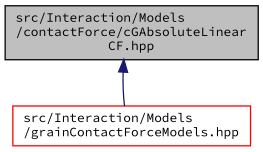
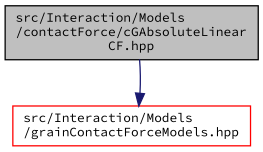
  digraph {
    fontname="Source Code Pro"
    node [fontname="Source Code Pro" fontsize=10 shape=record style=filled]
    n1 [color=black fillcolor=grey75 fontcolor=black height=0.2 label="src/Interaction/Models\l/contactForce/cGAbsoluteLinear\lCF.hpp" width=0.4]
    n2 [color=red fillcolor=white height=0.2 label="src/Interaction/Models\l/grainContactForceModels.hpp" width=0.4]
-   n1 -> n2 [color=midnightblue dir=back fontname="Source Code Pro" fontsize=10 labelfontname=Helvetica labelfontsize=10 style=solid]
+   n2 -> n1 [color=midnightblue dir=back fontname="Source Code Pro" fontsize=10 labelfontname=Helvetica labelfontsize=10 style=solid]
  }
